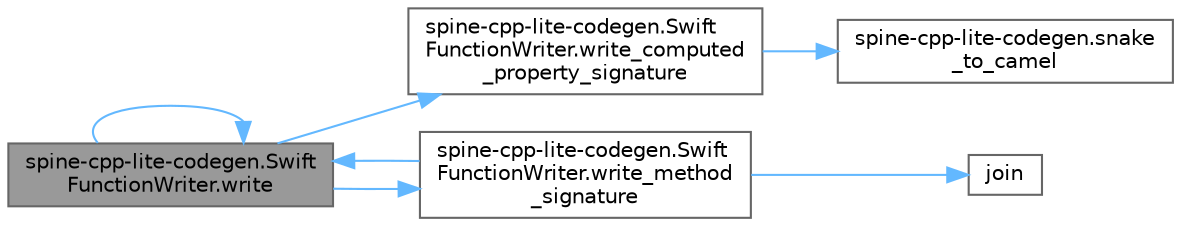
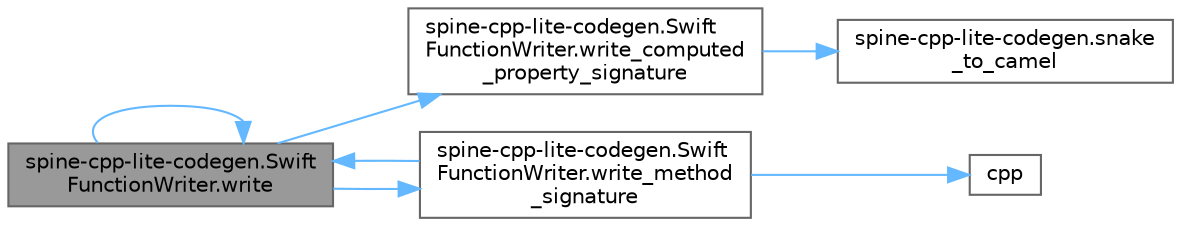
  digraph {
    rankdir=LR
    node [color=grey40 fillcolor=white fontname=Helvetica fontsize=10 shape=box style=filled]
    edge [color=steelblue1 fontname=Helvetica fontsize=10 labelfontname=Helvetica labelfontsize=10 style=solid]
    n1 [color=gray40 fillcolor=grey60 fontcolor=black height=0.2 label="spine-cpp-lite-codegen.Swift\lFunctionWriter.write" width=0.4]
    n2 [height=0.2 label="spine-cpp-lite-codegen.Swift\lFunctionWriter.write_computed\l_property_signature" width=0.4]
    n3 [height=0.2 label="spine-cpp-lite-codegen.Swift\lFunctionWriter.write_method\l_signature" width=0.4]
    n4 [height=0.2 label="spine-cpp-lite-codegen.snake\l_to_camel" width=0.4]
-   n5 [height=0.2 label=join width=0.4]
+   n5 [height=0.2 label=cpp width=0.4]
    n1 -> n1
    n1 -> n2
    n1 -> n3
    n2 -> n4
    n3 -> n1
    n3 -> n5
  }
